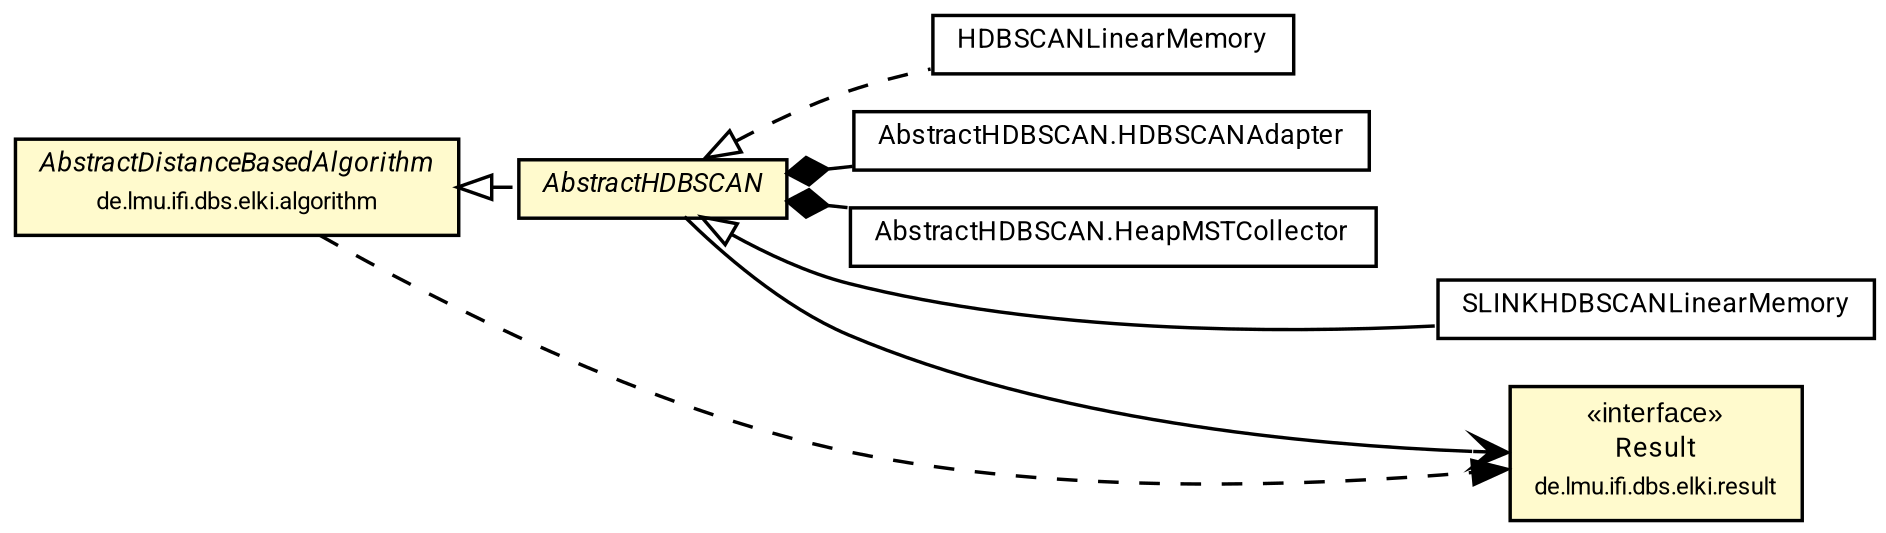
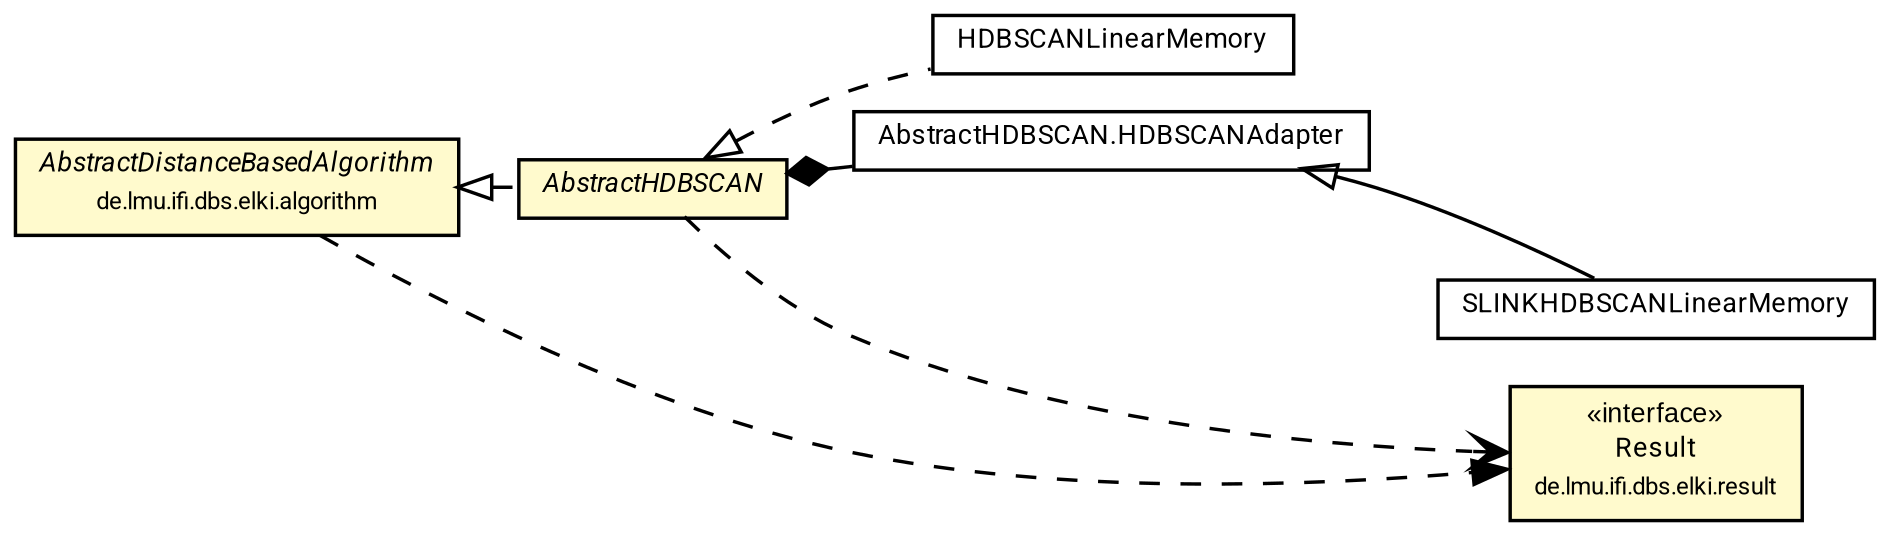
  digraph {
    fontname="Liberation Sans"
    nodesep=0.15
    rankdir=LR
    ranksep=0.25
    node [fontcolor=black fontname="Liberation Sans" fontsize=8 margin=0 shape=plaintext]
    edge [arrowtail=empty color=black dir=back fontname="Liberation Sans" fontsize=7 labelfontname=Roboto labelfontsize=7 style=dashed weight=10]
    n1 [height=0 label=<<table title="de.lmu.ifi.dbs.elki.algorithm.clustering.hierarchical.HDBSCANLinearMemory" border="0" cellborder="1" cellspacing="0" cellpadding="2" href="HDBSCANLinearMemory.html" target="_parent"> 		<tr><td><table border="0" cellspacing="0" cellpadding="1"> 		<tr><td align="center" balign="center"> <font face="Roboto">HDBSCANLinearMemory</font> </td></tr> 		</table></td></tr> 		</table>> width=0]
    n2 [height=0 label=<<table title="de.lmu.ifi.dbs.elki.algorithm.clustering.hierarchical.AbstractHDBSCAN" border="0" cellborder="1" cellspacing="0" cellpadding="2" bgcolor="lemonChiffon" href="AbstractHDBSCAN.html" target="_parent"> 		<tr><td><table border="0" cellspacing="0" cellpadding="1"> 		<tr><td align="center" balign="center"> <font face="Roboto"><i>AbstractHDBSCAN</i></font> </td></tr> 		</table></td></tr> 		</table>> width=0]
    n3 [height=0 label=<<table title="de.lmu.ifi.dbs.elki.algorithm.clustering.hierarchical.AbstractHDBSCAN.HDBSCANAdapter" border="0" cellborder="1" cellspacing="0" cellpadding="2" href="AbstractHDBSCAN.HDBSCANAdapter.html" target="_parent"> 		<tr><td><table border="0" cellspacing="0" cellpadding="1"> 		<tr><td align="center" balign="center"> <font face="Roboto">AbstractHDBSCAN.HDBSCANAdapter</font> </td></tr> 		</table></td></tr> 		</table>> width=0]
-   n4 [height=0 label=<<table title="de.lmu.ifi.dbs.elki.algorithm.clustering.hierarchical.AbstractHDBSCAN.HeapMSTCollector" border="0" cellborder="1" cellspacing="0" cellpadding="2" href="AbstractHDBSCAN.HeapMSTCollector.html" target="_parent"> 		<tr><td><table border="0" cellspacing="0" cellpadding="1"> 		<tr><td align="center" balign="center"> <font face="Roboto">AbstractHDBSCAN.HeapMSTCollector</font> </td></tr> 		</table></td></tr> 		</table>> width=0]
    n5 [height=0 label=<<table title="de.lmu.ifi.dbs.elki.algorithm.clustering.hierarchical.SLINKHDBSCANLinearMemory" border="0" cellborder="1" cellspacing="0" cellpadding="2" href="SLINKHDBSCANLinearMemory.html" target="_parent"> 		<tr><td><table border="0" cellspacing="0" cellpadding="1"> 		<tr><td align="center" balign="center"> <font face="Roboto">SLINKHDBSCANLinearMemory</font> </td></tr> 		</table></td></tr> 		</table>> width=0]
    n6 [height=0 label=<<table title="de.lmu.ifi.dbs.elki.result.Result" border="0" cellborder="1" cellspacing="0" cellpadding="2" bgcolor="LemonChiffon" href="../../../result/Result.html" target="_parent"> 		<tr><td><table border="0" cellspacing="0" cellpadding="1"> 		<tr><td align="center" balign="center"> &#171;interface&#187; </td></tr> 		<tr><td align="center" balign="center"> <font face="Roboto">Result</font> </td></tr> 		<tr><td align="center" balign="center"> <font face="Roboto" point-size="7.0">de.lmu.ifi.dbs.elki.result</font> </td></tr> 		</table></td></tr> 		</table>> width=0]
    n7 [height=0 label=<<table title="de.lmu.ifi.dbs.elki.algorithm.AbstractDistanceBasedAlgorithm" border="0" cellborder="1" cellspacing="0" cellpadding="2" bgcolor="LemonChiffon" href="../../AbstractDistanceBasedAlgorithm.html" target="_parent"> 		<tr><td><table border="0" cellspacing="0" cellpadding="1"> 		<tr><td align="center" balign="center"> <font face="Roboto"><i>AbstractDistanceBasedAlgorithm</i></font> </td></tr> 		<tr><td align="center" balign="center"> <font face="Roboto" point-size="7.0">de.lmu.ifi.dbs.elki.algorithm</font> </td></tr> 		</table></td></tr> 		</table>> width=0]
    n2 -> n1
    n2 -> n3 [arrowhead=none arrowtail=diamond weight=6 style=""]
-   n2 -> n4 [arrowhead=none arrowtail=diamond weight=6 style=""]
-   n2 -> n5 [style=""]
-   n2 -> n6 [arrowhead=open style=solid weight=0 arrowtail="" dir=""]
+   n3 -> n5 [style=""]
+   n2 -> n6 [arrowhead=open weight=0 arrowtail="" dir=""]
    n7 -> n2
    n7 -> n6 [arrowhead=normal weight=0 arrowtail="" dir=""]
  }
